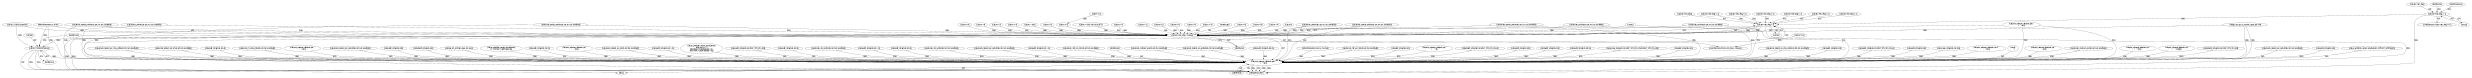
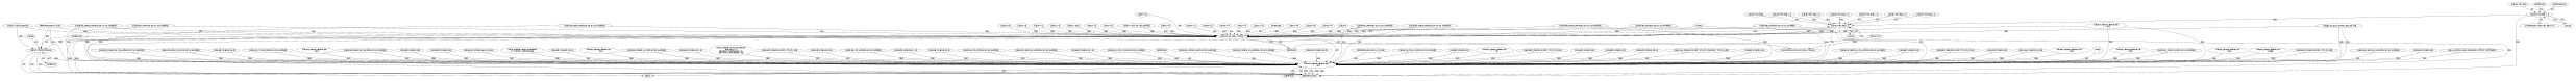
  digraph {
    fontname="Liberation Sans"
    node [fontname="Liberation Sans"]
    edge [fontname="Liberation Sans"]
    n1 [label="(Call,ndo->ndo_vflag <= 1)"]
    n2 [label="(Call,ndo->ndo_vflag > 1)"]
    n3 [label="(Literal,1)"]
    n4 [label="(ControlStructure,if (ndo->ndo_vflag <= 1))"]
    n5 [label="(MethodReturn,RET)"]
    n6 [label="(Call,ndo->ndo_vflag > 1 && len)"]
    n7 [label="(Literal,1)"]
    n8 [label="(Call,ND_TCHECK2(*pptr,len))"]
    n9 [label="(ControlStructure,if (ndo->ndo_vflag > 1 && len))"]
    n10 [label="(Identifier,len)"]
    n11 [label="(Call,print_unknown_data(ndo, pptr, \"\n\t    \", len))"]
    n12 [label="(Block,)"]
    n13 [label="(Identifier,len)"]
    n14 [label="(Identifier,len)"]
-   n15 [label="(Call,len == BGP_MP_NLRI_BITS)"]
+   n15 [label="(Call,len == BGP_MP_NLRI_MINSIZE)"]
    n16 [label="(Call,decode_labeled_vpn_clnp_prefix(ndo, tptr, buf, sizeof(buf)))"]
    n17 [label="(Call,ipaddr_string(ndo, tptr))"]
    n18 [label="(Call,ipaddr_string(ndo, tptr+BGP_VPN_RD_LEN+4))"]
    n19 [label="(Call,len % 4)"]
    n20 [label="(Call,len != 0)"]
    n21 [label="(Call,ipaddr_string(ndo, tptr))"]
    n22 [label="(Call,isonsap_string(ndo, tptr, tlen))"]
    n23 [label="(Call,print_unknown_data(ndo, tptr-3, \"\n\t    \", tlen))"]
    n24 [label="(Literal,\"\n\t    \")"]
    n25 [label="(Call,print_unknown_data(ndo, tptr, \"\n\t    \", tlen))"]
    n26 [label="(Call,decode_multicast_vpn(ndo, tptr, buf, sizeof(buf)))"]
    n27 [label="(Call,decode_labeled_prefix4(ndo, tptr, len, buf, sizeof(buf)))"]
    n28 [label="(Call,ND_TCHECK2(*pptr,len))"]
    n29 [label="(Call,decode_prefix6(ndo, tptr, len, buf, sizeof(buf)))"]
    n30 [label="(Call,print_unknown_data(ndo, tptr, \"\n\t    \", tlen))"]
    n31 [label="(Call,print_unknown_data(ndo, tptr,\"\n\t      \", length))"]
    n32 [label="(Call,ip6addr_string(ndo, tptr+BGP_VPN_RD_LEN))"]
    n33 [label="(Call,*pptr)"]
    n34 [label="(Call,decode_labeled_vpn_prefix4(ndo, tptr, buf, sizeof(buf)))"]
    n35 [label="(Call,ipaddr_string(ndo, tptr))"]
    n36 [label="(Call,as_printf(ndo, astostr, sizeof(astostr), EXTRACT_32BITS(tptr)))"]
    n37 [label="(Call,ndo->ndo_vflag)"]
    n38 [label="(Call,!len)"]
    n39 [label="(Call,len % 4)"]
    n40 [label="(MethodParameterIn,u_int len)"]
    n41 [label="(Call,decode_labeled_vpn_clnp_prefix(ndo, tptr, buf, sizeof(buf)))"]
    n42 [label="(Call,len -=4)"]
    n43 [label="(Call,len > 0)"]
    n44 [label="(Call,len != 4)"]
    n45 [label="(Call,decode_labeled_vpn_l2(ndo, tptr, buf, sizeof(buf)))"]
    n46 [label="(Call,ipaddr_string(ndo, tptr+4))"]
    n47 [label="(Call,decode_rt_routing_info(ndo, tptr, buf, sizeof(buf)))"]
    n48 [label="(Call,print_unknown_data(ndo, tptr, \"\n\t    \", tlen))"]
    n49 [label="(Call,decode_labeled_vpn_prefix4(ndo, tptr, buf, sizeof(buf)))"]
    n50 [label="(Call,len -= alen)"]
    n51 [label="(Identifier,ndo)"]
    n52 [label="(Call,ndo->ndo_vflag <= 1)"]
    n53 [label="(Call,len != 8)"]
    n54 [label="(Call,ipaddr_string(ndo, tptr))"]
    n55 [label="(Call,ip6addr_string(ndo, tptr))"]
    n56 [label="(Literal,1)"]
    n57 [label="(Call,len != 8)"]
    n58 [label="(Call,bgp_attr_print(ndo, atype, tptr, alen))"]
    n59 [label="(Call,as_printf(ndo, astostr, sizeof(astostr),\n\t\t\t    EXTRACT_32BITS(tptr+2)))"]
    n60 [label="(Call,len != 6)"]
    n61 [label="(Call,len != 1)"]
    n62 [label="(Call,ipaddr_string(ndo, tptr+2))"]
    n63 [label="(Call,print_unknown_data(ndo, tptr, \"\n\t      \", tlen))"]
    n64 [label="(Call,decode_labeled_vpn_l2(ndo, tptr, buf, sizeof(buf)))"]
    n65 [label="(Call,ipaddr_string(ndo, tptr + 4))"]
    n66 [label="(Call,as_printf(ndo, astostr, sizeof(astostr),\n\t\t\t\tas_size == 2 ?\n\t\t\t\tEXTRACT_16BITS(&tptr[2 + i]) :\n\t\t\t\tEXTRACT_32BITS(&tptr[2 + i])))"]
    n67 [label="(Call,len % 2)"]
    n68 [label="(Call,ndo->ndo_vflag <= 1)"]
    n69 [label="(Call,ipaddr_string(ndo, tptr+BGP_VPN_RD_LEN))"]
    n70 [label="(Call,ipaddr_string(ndo, tptr+2))"]
    n71 [label="(Call,decode_prefix4(ndo, tptr, len, buf, sizeof(buf)))"]
    n72 [label="(Call,decode_clnp_prefix(ndo, tptr, buf, sizeof(buf)))"]
    n73 [label="(Call,decode_labeled_prefix6(ndo, tptr, len, buf, sizeof(buf)))"]
    n74 [label="(Identifier,ndo)"]
    n75 [label="(Call,len != 4)"]
    n76 [label="(Call,ipaddr_string(ndo, tptr + 2))"]
    n77 [label="(Call,ipaddr_string(ndo, tptr+2))"]
    n78 [label="(Call,decode_clnp_prefix(ndo, tptr, buf, sizeof(buf)))"]
    n79 [label="(Call,len == 6)"]
    n80 [label="(Call,decode_labeled_vpn_prefix6(ndo, tptr, buf, sizeof(buf)))"]
    n81 [label="(Call,print_unknown_data(ndo, pptr, \"\n\t    \", len))"]
    n82 [label="(Call,decode_labeled_prefix4(ndo, tptr, len, buf, sizeof(buf)))"]
    n83 [label="(Call,ipaddr_string(ndo, tptr + 4))"]
    n84 [label="(Call,decode_mdt_vpn_nlri(ndo, tptr, buf, sizeof(buf)))"]
    n85 [label="(Identifier,pptr)"]
    n86 [label="(Call,decode_multicast_vpn(ndo, tptr, buf, sizeof(buf)))"]
    n87 [label="(Call,decode_labeled_vpn_prefix6(ndo, tptr, buf, sizeof(buf)))"]
    n88 [label="(Identifier,pptr)"]
    n89 [label="(Call,decode_prefix4(ndo, tptr, len, buf, sizeof(buf)))"]
    n90 [label="(Call,ipaddr_string(ndo, tptr+4))"]
    n91 [label="(Call,decode_prefix6(ndo, tptr, len, buf, sizeof(buf)))"]
    n92 [label="(Call,len == 0)"]
    n93 [label="(Call,decode_labeled_prefix6(ndo, tptr, len, buf, sizeof(buf)))"]
    n94 [label="(MethodParameterIn,const u_char *pptr)"]
    n95 [label="(Call,ndo->ndo_vflag)"]
    n96 [label="(Call,decode_mdt_vpn_nlri(ndo, tptr, buf, sizeof(buf)))"]
    n97 [label="(Call,len % 8)"]
    n98 [label="(Call,ipaddr_string(ndo, tptr))"]
    n99 [label="(Identifier,advance)"]
    n100 [label="(Call,len != 4)"]
    n101 [label="(Call,ndo->ndo_vflag <= 1)"]
    n102 [label="(Call,ndo->ndo_vflag <= 1)"]
    n103 [label="(Call,len % 12)"]
    n104 [label="(Call,ndo->ndo_vflag <= 1)"]
    n105 [label="(Call,bgp_attr_get_as_size(ndo, atype, pptr, len))"]
    n106 [label="(Call,print_unknown_data(ndo, tptr, \"\n\t      \", 8))"]
    n107 [label="(Call,ip6addr_string(ndo, tptr+BGP_VPN_RD_LEN+3))"]
    n108 [label="(Call,ipaddr_string(ndo, tptr))"]
    n109 [label="(Call,ipaddr_string(ndo, tptr))"]
    n110 [label="(Call,ipaddr_string(ndo, tptr+4))"]
    n111 [label="(Call,isonsap_string(ndo, tptr+BGP_VPN_RD_LEN,tlen-BGP_VPN_RD_LEN))"]
    n112 [label="(Call,ipaddr_string(ndo, tptr))"]
    n113 [label="(Call,ndo->ndo_vflag <= 1)"]
    n1 -> n2 [label="DDG: "]
    n1 -> n3 [label="CFG: "]
    n1 -> n4 [label="AST: "]
    n1 -> n5 [label="DDG: "]
    n2 -> n5 [label="DDG: "]
    n2 -> n6 [label="AST: "]
    n2 -> n6 [label="DDG: "]
    n2 -> n6 [label="DDG: "]
    n2 -> n7 [label="CFG: "]
    n3 -> n1 [label="AST: "]
    n6 -> n2 [label="CFG: "]
    n6 -> n5 [label="DDG: "]
    n6 -> n5 [label="DDG: "]
    n6 -> n5 [label="DDG: "]
    n6 -> n8 [label="DDG: "]
    n6 -> n9 [label="AST: "]
    n6 -> n10 [label="CFG: "]
    n7 -> n2 [label="AST: "]
    n8 -> n5 [label="DDG: "]
    n8 -> n5 [label="DDG: "]
    n8 -> n11 [label="DDG: "]
    n8 -> n12 [label="AST: "]
    n8 -> n13 [label="CFG: "]
    n10 -> n2 [label="CFG: "]
    n10 -> n6 [label="AST: "]
    n11 -> n5 [label="DDG: "]
    n11 -> n5 [label="DDG: "]
    n11 -> n5 [label="DDG: "]
    n11 -> n5 [label="DDG: "]
    n11 -> n12 [label="AST: "]
    n11 -> n14 [label="CFG: "]
    n13 -> n8 [label="AST: "]
    n14 -> n11 [label="AST: "]
    n15 -> n6 [label="DDG: "]
    n16 -> n11 [label="DDG: "]
    n17 -> n11 [label="DDG: "]
    n18 -> n11 [label="DDG: "]
    n19 -> n6 [label="DDG: "]
    n20 -> n6 [label="DDG: "]
    n21 -> n11 [label="DDG: "]
    n22 -> n11 [label="DDG: "]
    n23 -> n11 [label="DDG: "]
    n24 -> n11 [label="AST: "]
    n25 -> n11 [label="DDG: "]
    n26 -> n11 [label="DDG: "]
    n27 -> n6 [label="DDG: "]
    n27 -> n11 [label="DDG: "]
    n28 -> n6 [label="DDG: "]
    n28 -> n8 [label="DDG: "]
    n29 -> n6 [label="DDG: "]
    n29 -> n11 [label="DDG: "]
    n30 -> n11 [label="DDG: "]
    n31 -> n11 [label="DDG: "]
    n32 -> n11 [label="DDG: "]
    n33 -> n8 [label="AST: "]
    n34 -> n11 [label="DDG: "]
    n35 -> n11 [label="DDG: "]
    n36 -> n11 [label="DDG: "]
    n37 -> n1 [label="AST: "]
    n38 -> n6 [label="DDG: "]
    n39 -> n6 [label="DDG: "]
    n40 -> n6 [label="AST: "]
    n40 -> n8 [label="DDG: "]
    n40 -> n11 [label="DDG: "]
    n41 -> n11 [label="DDG: "]
    n42 -> n6 [label="DDG: "]
    n43 -> n6 [label="DDG: "]
    n44 -> n6 [label="DDG: "]
    n45 -> n11 [label="DDG: "]
    n46 -> n11 [label="DDG: "]
    n47 -> n11 [label="DDG: "]
    n48 -> n11 [label="DDG: "]
    n49 -> n11 [label="DDG: "]
    n50 -> n6 [label="DDG: "]
    n51 -> n8 [label="CFG: "]
    n51 -> n11 [label="AST: "]
    n52 -> n2 [label="DDG: "]
    n53 -> n6 [label="DDG: "]
    n54 -> n11 [label="DDG: "]
    n55 -> n11 [label="DDG: "]
    n56 -> n6 [label="CFG: "]
    n56 -> n11 [label="CFG: "]
    n57 -> n6 [label="DDG: "]
    n58 -> n11 [label="DDG: "]
    n59 -> n11 [label="DDG: "]
-   n60 -> n20 [label="DDG: "]
+   n60 -> n6 [label="DDG: "]
    n61 -> n6 [label="DDG: "]
    n62 -> n11 [label="DDG: "]
    n63 -> n11 [label="DDG: "]
    n64 -> n11 [label="DDG: "]
    n65 -> n11 [label="DDG: "]
    n66 -> n11 [label="DDG: "]
    n67 -> n6 [label="DDG: "]
    n68 -> n2 [label="DDG: "]
    n69 -> n11 [label="DDG: "]
    n70 -> n11 [label="DDG: "]
    n71 -> n6 [label="DDG: "]
    n71 -> n11 [label="DDG: "]
    n72 -> n11 [label="DDG: "]
    n73 -> n6 [label="DDG: "]
    n73 -> n11 [label="DDG: "]
    n74 -> n1 [label="CFG: "]
    n75 -> n6 [label="DDG: "]
    n76 -> n11 [label="DDG: "]
    n77 -> n11 [label="DDG: "]
    n78 -> n11 [label="DDG: "]
    n79 -> n6 [label="DDG: "]
    n80 -> n11 [label="DDG: "]
    n81 -> n6 [label="DDG: "]
    n81 -> n11 [label="DDG: "]
    n81 -> n11 [label="DDG: "]
    n82 -> n6 [label="DDG: "]
    n82 -> n11 [label="DDG: "]
    n83 -> n11 [label="DDG: "]
    n84 -> n11 [label="DDG: "]
    n85 -> n11 [label="AST: "]
    n86 -> n11 [label="DDG: "]
    n87 -> n11 [label="DDG: "]
    n88 -> n6 [label="CFG: "]
    n89 -> n6 [label="DDG: "]
    n89 -> n11 [label="DDG: "]
    n90 -> n11 [label="DDG: "]
    n91 -> n6 [label="DDG: "]
    n91 -> n11 [label="DDG: "]
    n92 -> n6 [label="DDG: "]
    n93 -> n6 [label="DDG: "]
    n93 -> n11 [label="DDG: "]
    n94 -> n11 [label="DDG: "]
    n95 -> n2 [label="AST: "]
    n96 -> n11 [label="DDG: "]
    n97 -> n6 [label="DDG: "]
    n98 -> n11 [label="DDG: "]
    n99 -> n1 [label="CFG: "]
    n100 -> n6 [label="DDG: "]
    n101 -> n2 [label="DDG: "]
    n102 -> n2 [label="DDG: "]
    n103 -> n9 [label="DDG: "]
    n104 -> n2 [label="DDG: "]
    n105 -> n6 [label="DDG: "]
    n105 -> n11 [label="DDG: "]
    n105 -> n11 [label="DDG: "]
    n106 -> n11 [label="DDG: "]
    n107 -> n11 [label="DDG: "]
    n108 -> n11 [label="DDG: "]
    n109 -> n11 [label="DDG: "]
    n110 -> n11 [label="DDG: "]
    n111 -> n11 [label="DDG: "]
    n112 -> n11 [label="DDG: "]
    n113 -> n2 [label="DDG: "]
  }
